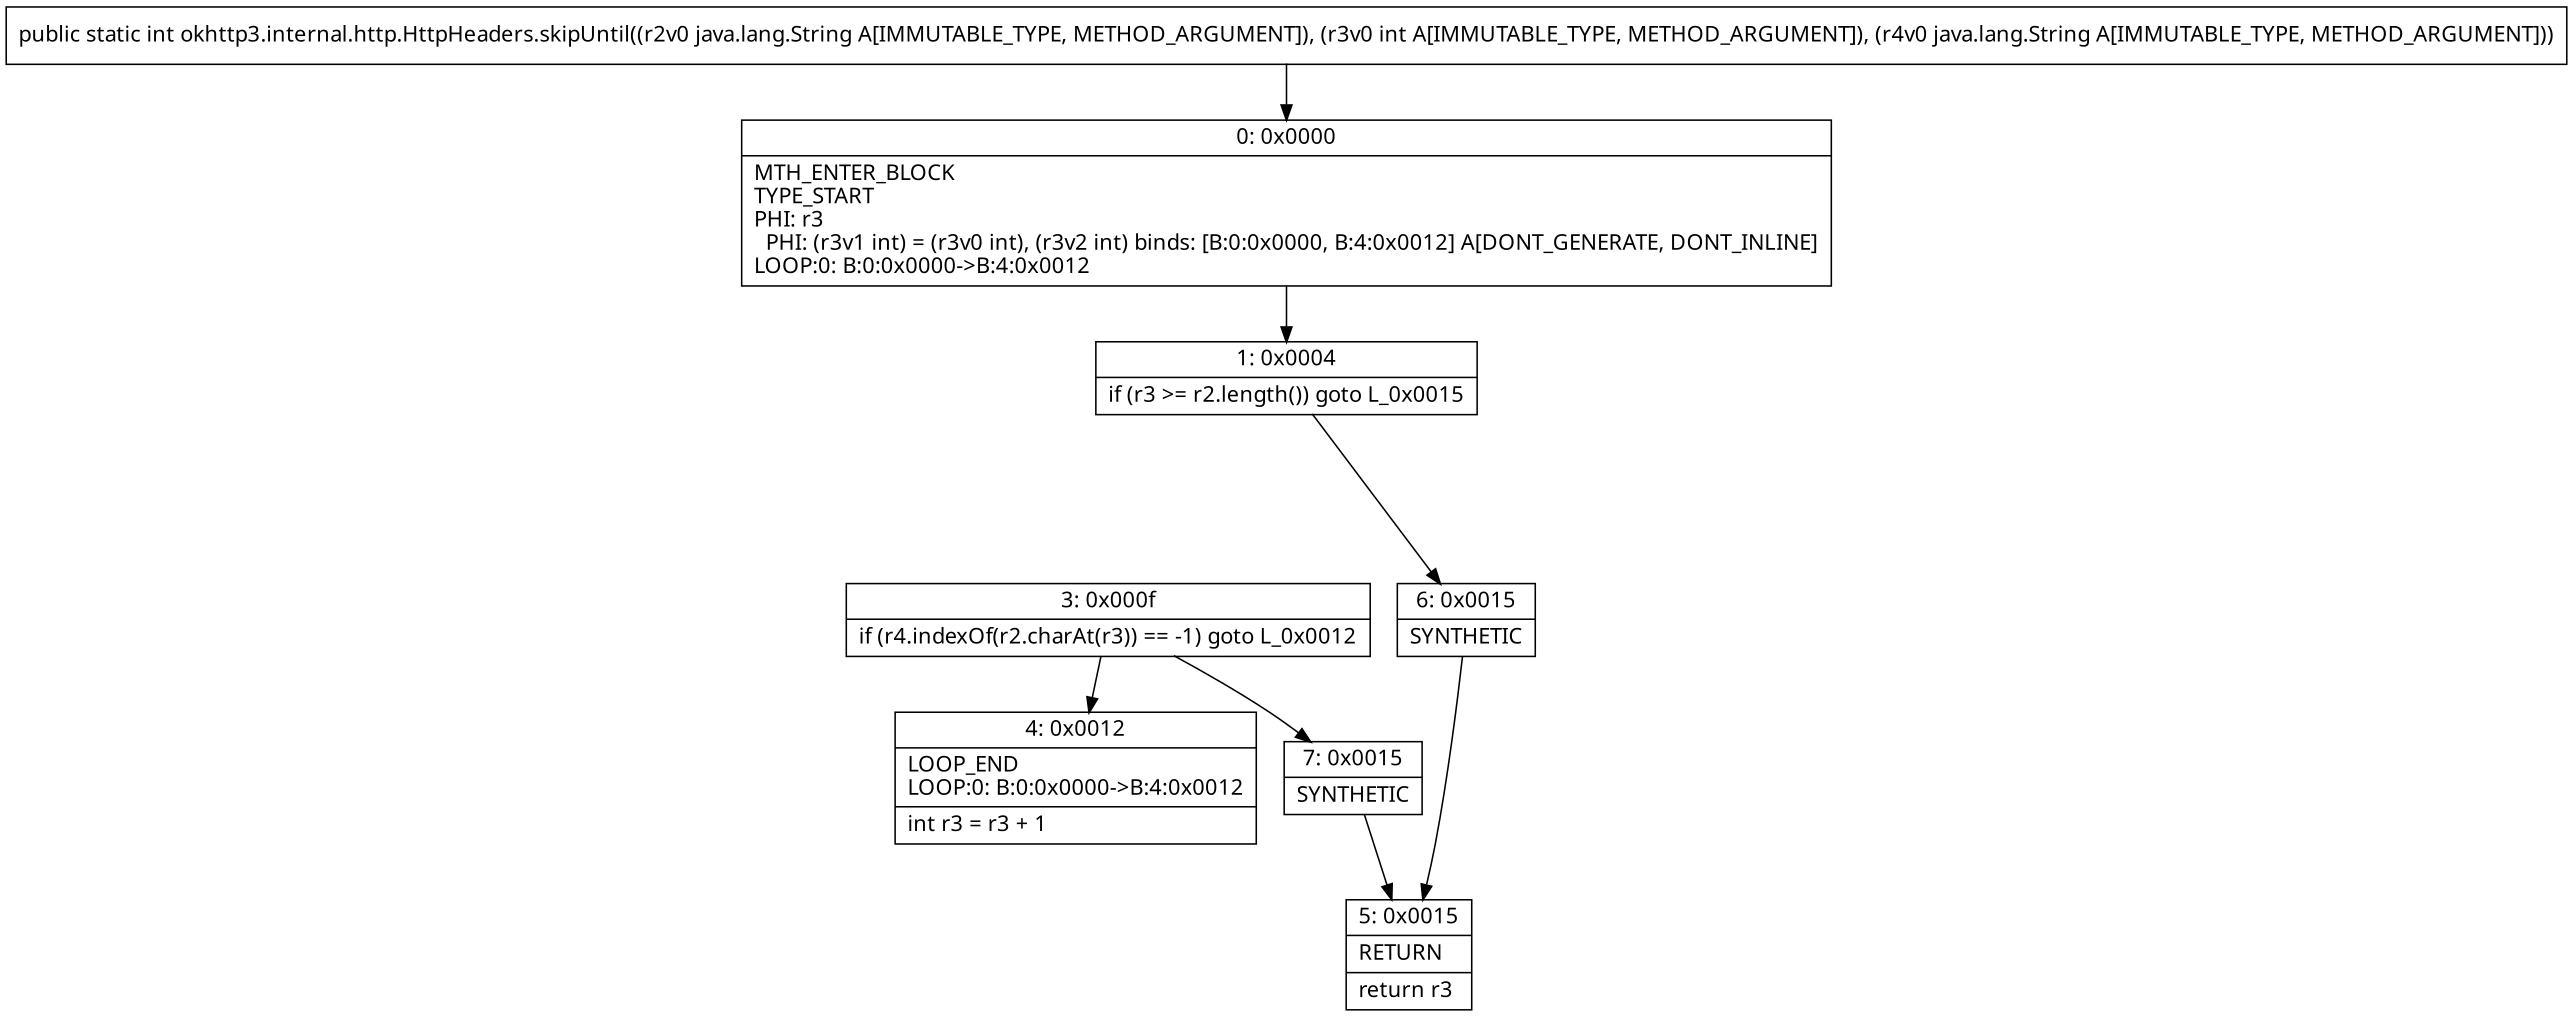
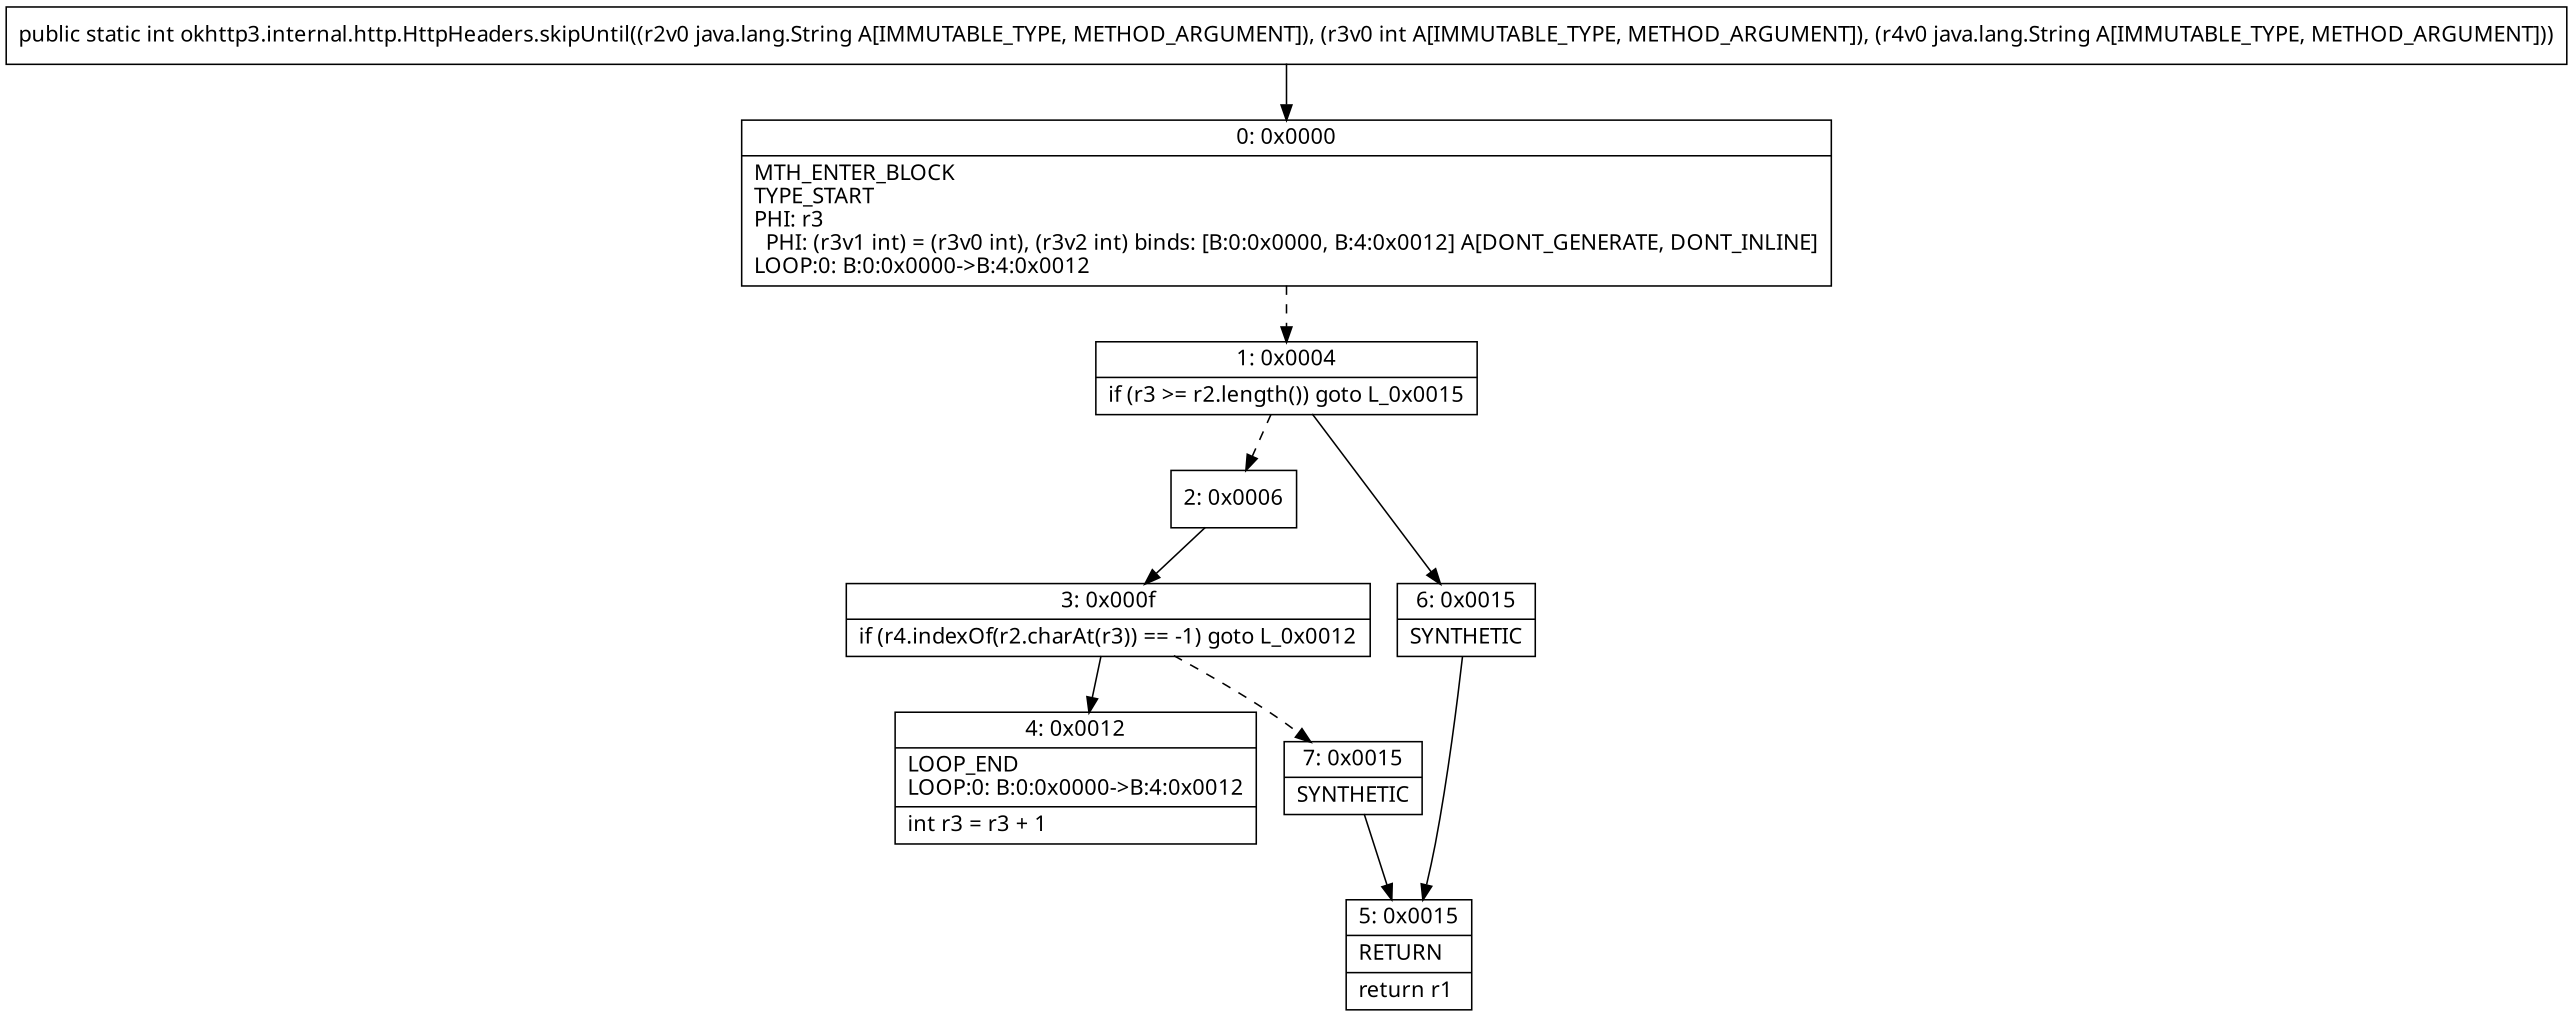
  digraph {
    fontname="Noto Sans"
    node [fontname="Noto Sans" shape=record]
    edge [fontname="Noto Sans"]
    n1 [label="{0\:\ 0x0000|MTH_ENTER_BLOCK\lTYPE_START\lPHI: r3 \l  PHI: (r3v1 int) = (r3v0 int), (r3v2 int) binds: [B:0:0x0000, B:4:0x0012] A[DONT_GENERATE, DONT_INLINE]\lLOOP:0: B:0:0x0000\-\>B:4:0x0012\l}"]
    n2 [label="{1\:\ 0x0004|if (r3 \>= r2.length()) goto L_0x0015\l}"]
+   n3 [label="{2\:\ 0x0006}"]
    n4 [label="{6\:\ 0x0015|SYNTHETIC\l}"]
    n5 [label="{3\:\ 0x000f|if (r4.indexOf(r2.charAt(r3)) == \-1) goto L_0x0012\l}"]
-   n6 [label="{5\:\ 0x0015|RETURN\l|return r3\l}"]
+   n6 [label="{5\:\ 0x0015|RETURN\l|return r1\l}"]
    n7 [label="{4\:\ 0x0012|LOOP_END\lLOOP:0: B:0:0x0000\-\>B:4:0x0012\l|int r3 = r3 + 1\l}"]
    n8 [label="{7\:\ 0x0015|SYNTHETIC\l}"]
    n9 [label="{public static int okhttp3.internal.http.HttpHeaders.skipUntil((r2v0 java.lang.String A[IMMUTABLE_TYPE, METHOD_ARGUMENT]), (r3v0 int A[IMMUTABLE_TYPE, METHOD_ARGUMENT]), (r4v0 java.lang.String A[IMMUTABLE_TYPE, METHOD_ARGUMENT])) }"]
-   n1 -> n2
+   n1 -> n2 [style=dashed]
+   n2 -> n3 [style=dashed]
    n2 -> n4
+   n3 -> n5
    n4 -> n6
    n5 -> n7
-   n5 -> n8 [style=solid]
+   n5 -> n8 [style=dashed]
    n8 -> n6
    n9 -> n1
  }
